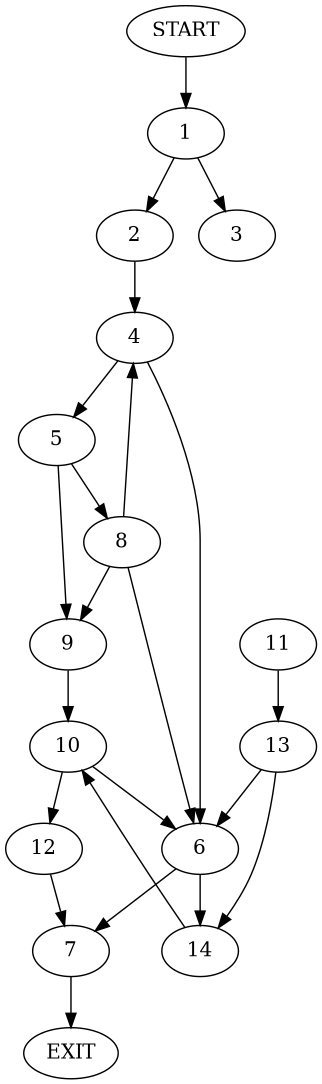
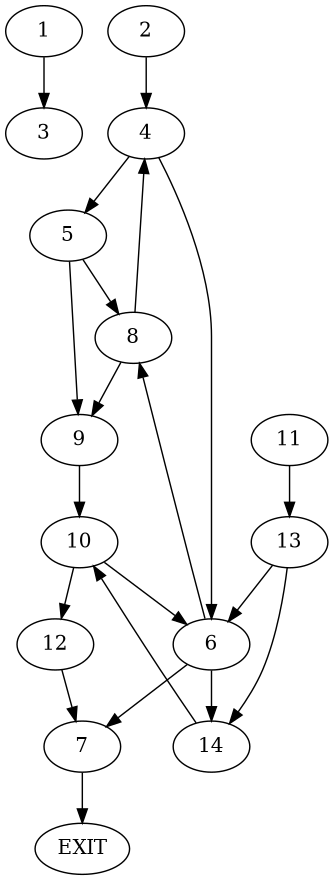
  digraph {
-   n1 [label=START]
    1
    2
    3
    4
    5
    6
    8
    9
    7
    14
    10
    n13 [label=EXIT]
    12
    11
    13
-   n1 -> 1
-   1 -> 2
    1 -> 3
    2 -> 4
    4 -> 5
    4 -> 6
    5 -> 8
    5 -> 9
    6 -> 7
    6 -> 14
    8 -> 4
-   8 -> 6
+   6 -> 8
    8 -> 9
    9 -> 10
    7 -> n13
    14 -> 10
    10 -> 6
    10 -> 12
    12 -> 7
    11 -> 13
    13 -> 6
    13 -> 14
  }
